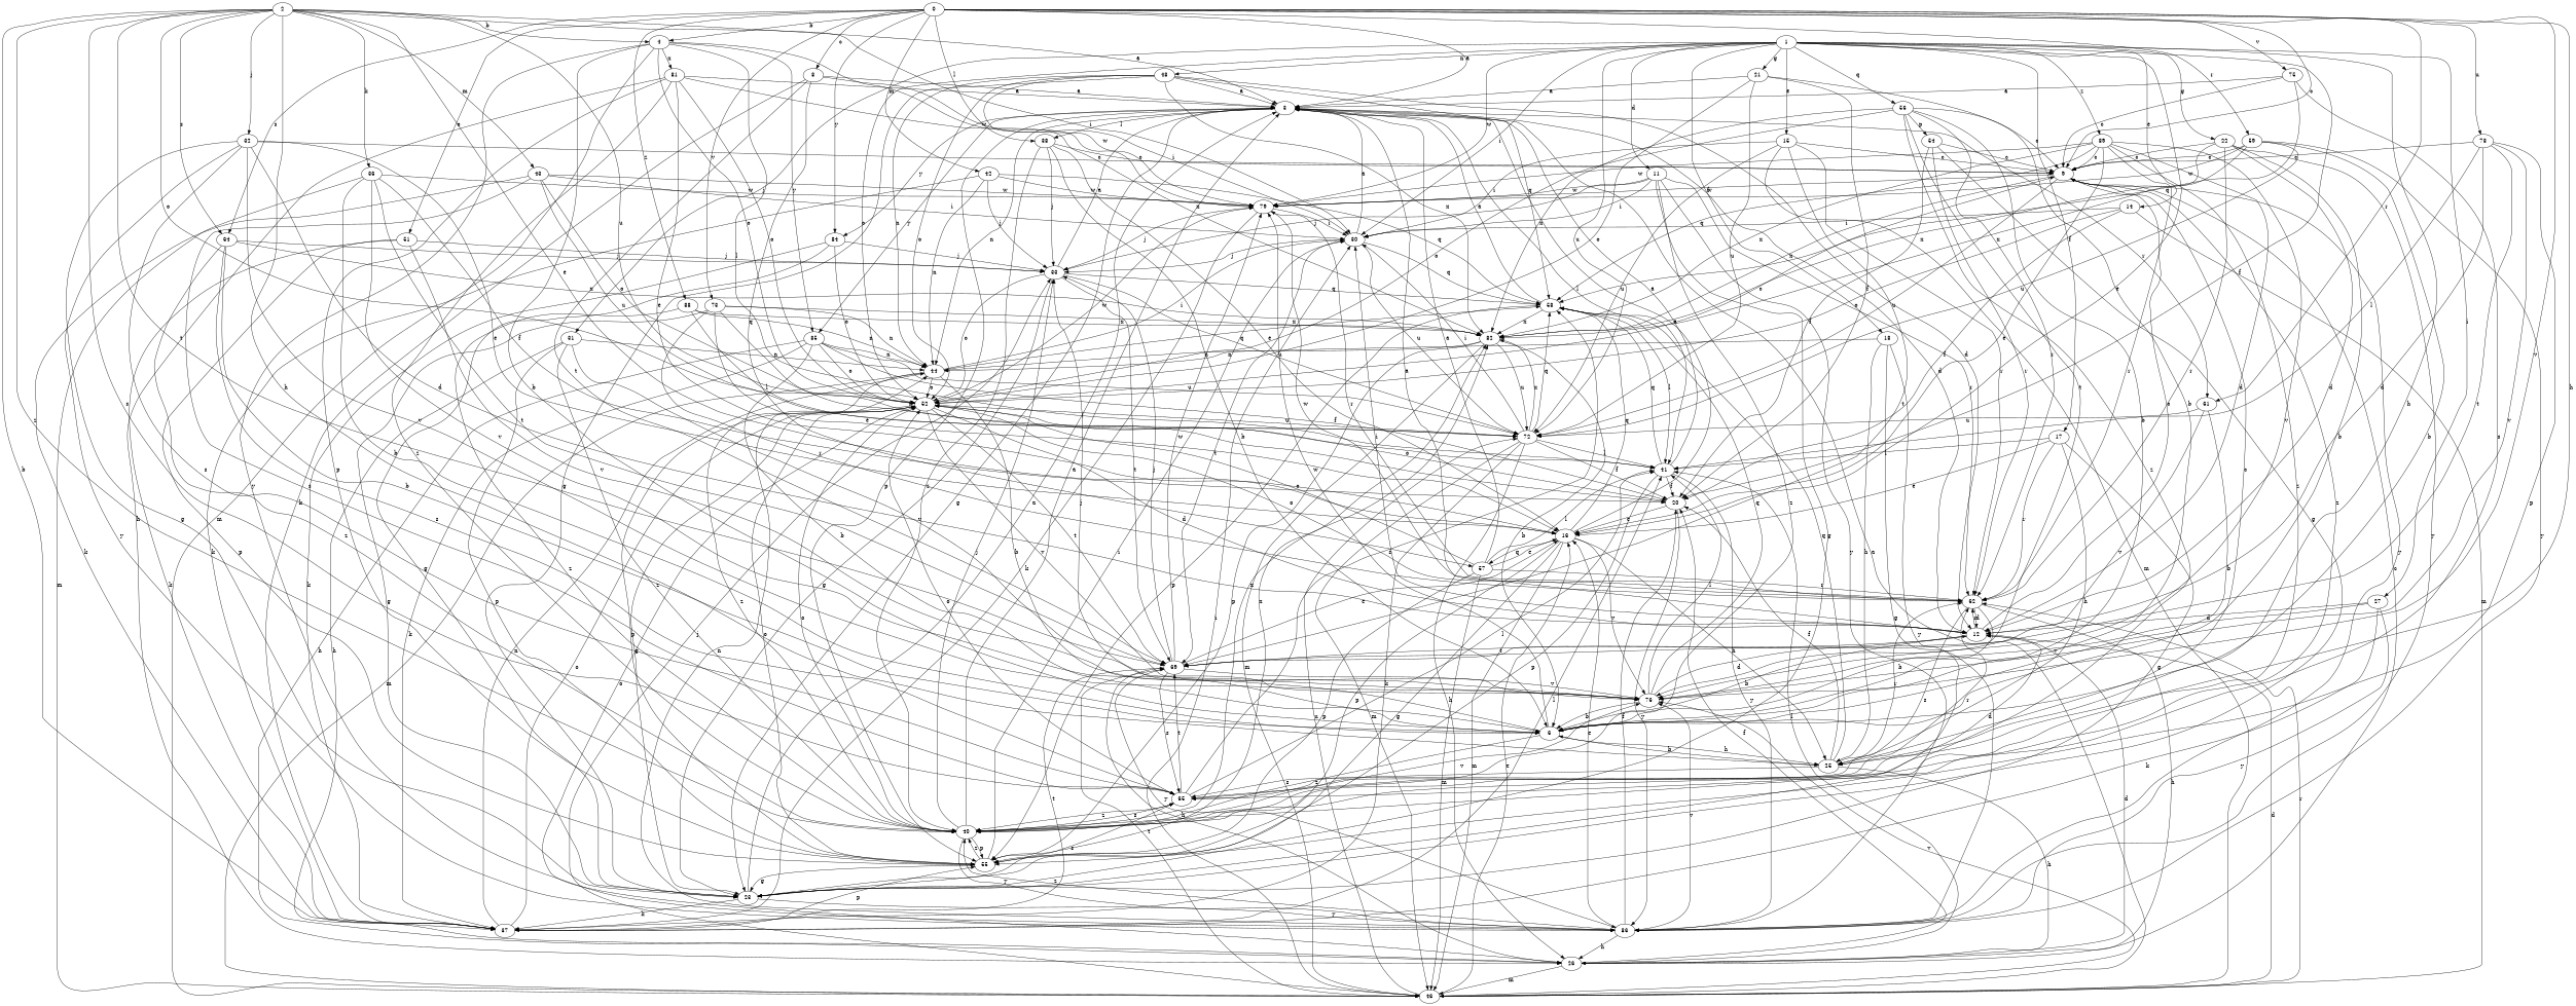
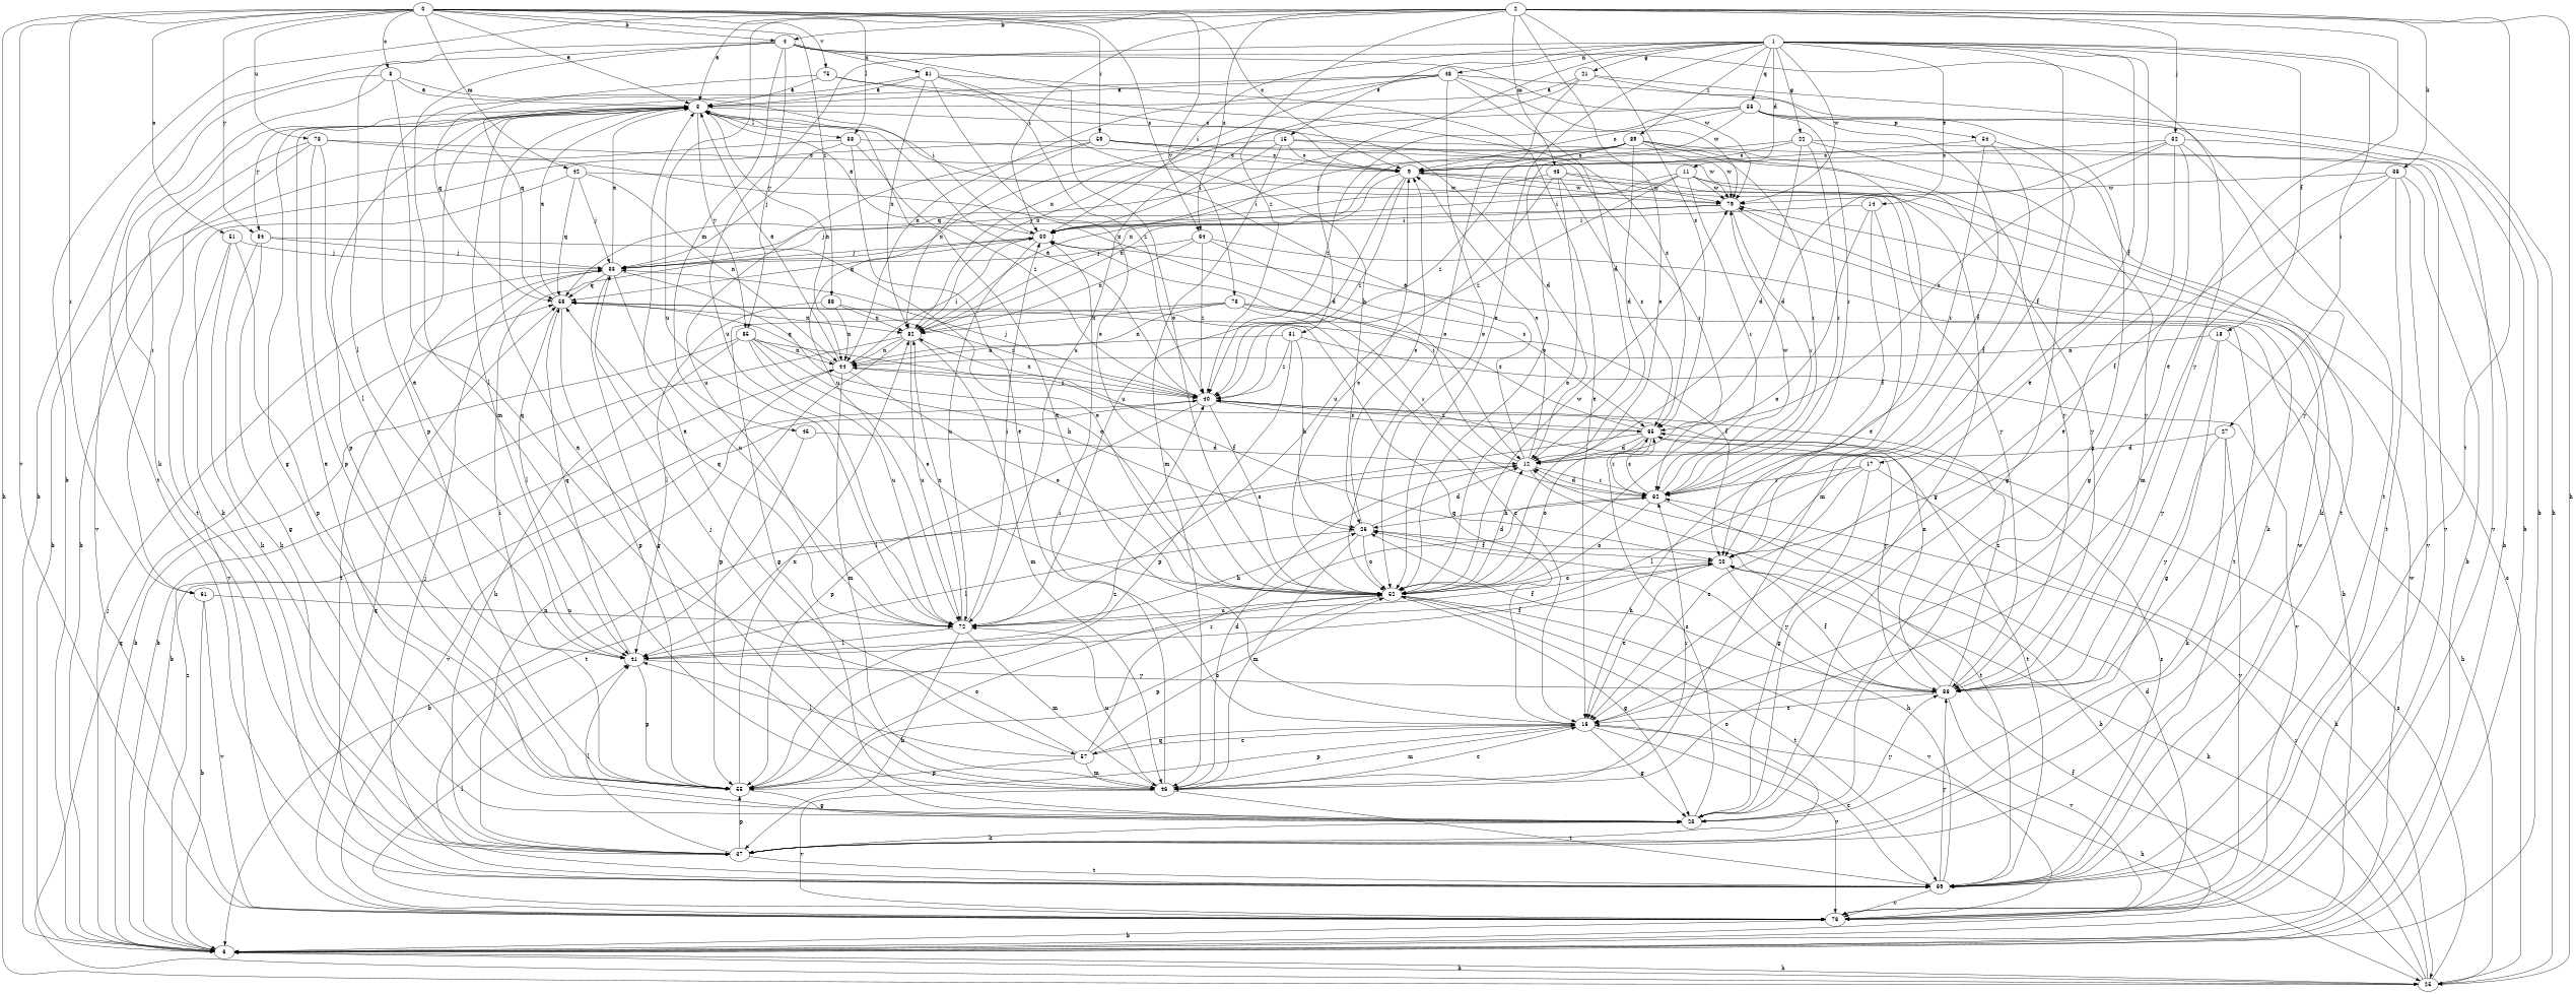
  strict digraph {
    fontname="DejaVu Serif"
    node [fontname="DejaVu Serif"]
    edge [fontname="DejaVu Serif"]
    0
    3
    4
    8
    9
    25
    38
    42
    51
    59
    61
    64
    n13 [label=78]
    73
    75
    76
    84
    88
    12
    23
    41
    n22 [label=44]
    55
    85
    52
    79
    6
+   45
    46
    81
    86
    30
    69
    37
    57
    72
    n37 [label=40]
    82
    20
    65
    62
    58
    26
    16
    33
    1
    11
    14
    15
    17
    18
    21
    22
    27
    31
    48
    56
    89
    54
    2
    32
    36
    43
    0 -> 3 [label=a]
    0 -> 4 [label=b]
    0 -> 8 [label=c]
    0 -> 9 [label=c]
    0 -> 25 [label=h]
    0 -> 38 [label=l]
    0 -> 42 [label=m]
    0 -> 51 [label=o]
    0 -> 59 [label=r]
    0 -> 61 [label=r]
    0 -> 64 [label=s]
    0 -> n13 [label=u]
    0 -> 73 [label=v]
    0 -> 75 [label=v]
    0 -> 76 [label=v]
    0 -> 84 [label=y]
    0 -> 88 [label=z]
    3 -> 38 [label=l]
    3 -> 61 [label=r]
    3 -> 84 [label=y]
    3 -> 12 [label=d]
    3 -> 23 [label=g]
    3 -> 41 [label=l]
    3 -> n22 [label=n]
    3 -> 55 [label=p]
    3 -> 85 [label=y]
    4 -> 41 [label=l]
    4 -> 85 [label=y]
    4 -> 52 [label=o]
    4 -> 79 [label=w]
    4 -> 6 [label=b]
+   4 -> 45 [label=m]
    4 -> 46 [label=m]
    4 -> 81 [label=x]
    4 -> 86 [label=y]
    8 -> 3 [label=a]
    8 -> 30 [label=i]
    8 -> 69 [label=t]
    8 -> 37 [label=k]
    8 -> 57 [label=q]
    9 -> 79 [label=w]
    9 -> 86 [label=y]
    9 -> 72 [label=u]
    9 -> n37 [label=z]
    9 -> 82 [label=x]
    25 -> 9 [label=c]
    25 -> 6 [label=b]
    25 -> 20 [label=f]
    25 -> 65 [label=s]
    25 -> 62 [label=r]
    25 -> 58 [label=q]
    25 -> 26 [label=h]
    38 -> 9 [label=c]
    38 -> 6 [label=b]
    38 -> n37 [label=z]
    38 -> 16 [label=e]
    38 -> 33 [label=j]
    42 -> n22 [label=n]
    42 -> 79 [label=w]
    42 -> 37 [label=k]
    42 -> 58 [label=q]
    42 -> 33 [label=j]
    51 -> 76 [label=v]
    51 -> 55 [label=p]
    51 -> 37 [label=k]
    51 -> 33 [label=j]
    59 -> 9 [label=c]
    59 -> 79 [label=w]
    59 -> 6 [label=b]
    59 -> 86 [label=y]
    59 -> 72 [label=u]
    59 -> 82 [label=x]
    61 -> 76 [label=v]
    61 -> 6 [label=b]
    61 -> 72 [label=u]
    64 -> 6 [label=b]
    64 -> n37 [label=z]
    64 -> 82 [label=x]
    64 -> 65 [label=s]
    64 -> 33 [label=j]
    n13 -> 9 [label=c]
    n13 -> 76 [label=v]
    n13 -> 12 [label=d]
    n13 -> 41 [label=l]
    n13 -> 55 [label=p]
    n13 -> 69 [label=t]
    73 -> 23 [label=g]
    73 -> n22 [label=n]
    73 -> 82 [label=x]
    73 -> 20 [label=f]
    73 -> 62 [label=r]
    73 -> 16 [label=e]
    75 -> 3 [label=a]
    75 -> 9 [label=c]
    75 -> 65 [label=s]
    75 -> 58 [label=q]
    76 -> 12 [label=d]
    76 -> 41 [label=l]
    76 -> 6 [label=b]
    76 -> 58 [label=q]
    84 -> 23 [label=g]
    84 -> 52 [label=o]
    84 -> 37 [label=k]
    84 -> 33 [label=j]
    88 -> 41 [label=l]
    88 -> n22 [label=n]
    88 -> n37 [label=z]
    88 -> 82 [label=x]
    12 -> 3 [label=a]
    12 -> 9 [label=c]
    12 -> 6 [label=b]
    12 -> 30 [label=i]
    12 -> 69 [label=t]
    12 -> 62 [label=r]
    23 -> 3 [label=a]
    23 -> 86 [label=y]
    23 -> 37 [label=k]
    23 -> 65 [label=s]
    41 -> 3 [label=a]
    41 -> 55 [label=p]
    41 -> 86 [label=y]
    41 -> 20 [label=f]
    41 -> 58 [label=q]
+   n22 -> 3 [label=a]
    n22 -> 52 [label=o]
    n22 -> 6 [label=b]
    n22 -> 46 [label=m]
    n22 -> 30 [label=i]
    n22 -> n37 [label=z]
    n22 -> 58 [label=q]
    55 -> 23 [label=g]
    55 -> 52 [label=o]
    55 -> 30 [label=i]
    55 -> n37 [label=z]
    55 -> 82 [label=x]
    85 -> n22 [label=n]
    85 -> 52 [label=o]
    85 -> 6 [label=b]
    85 -> 37 [label=k]
    85 -> 72 [label=u]
    85 -> 20 [label=f]
    85 -> 26 [label=h]
    52 -> 9 [label=c]
    52 -> 76 [label=v]
    52 -> 12 [label=d]
    52 -> 23 [label=g]
    52 -> 55 [label=p]
    52 -> 79 [label=w]
    52 -> 69 [label=t]
    52 -> 72 [label=u]
    79 -> 30 [label=i]
    79 -> 37 [label=k]
    79 -> 62 [label=r]
    79 -> 33 [label=j]
    6 -> 25 [label=h]
    6 -> 79 [label=w]
    6 -> n37 [label=z]
    6 -> 33 [label=j]
+   45 -> 12 [label=d]
+   45 -> 69 [label=t]
    46 -> 3 [label=a]
    46 -> 76 [label=v]
    46 -> 12 [label=d]
    46 -> 30 [label=i]
    46 -> 69 [label=t]
    46 -> 72 [label=u]
    46 -> 62 [label=r]
    46 -> 16 [label=e]
    46 -> 33 [label=j]
    81 -> 3 [label=a]
    81 -> 55 [label=p]
    81 -> 52 [label=o]
    81 -> n37 [label=z]
    81 -> 82 [label=x]
    81 -> 26 [label=h]
    81 -> 16 [label=e]
    86 -> 76 [label=v]
    86 -> n22 [label=n]
    86 -> n37 [label=z]
    86 -> 20 [label=f]
    86 -> 26 [label=h]
    86 -> 16 [label=e]
    30 -> 3 [label=a]
    30 -> 69 [label=t]
    30 -> 72 [label=u]
    30 -> 58 [label=q]
    30 -> 33 [label=j]
    69 -> 76 [label=v]
    69 -> 79 [label=w]
    69 -> 86 [label=y]
    69 -> 65 [label=s]
    69 -> 26 [label=h]
    69 -> 16 [label=e]
    69 -> 33 [label=j]
    37 -> 41 [label=l]
    37 -> n22 [label=n]
    37 -> 55 [label=p]
    37 -> 52 [label=o]
    37 -> 69 [label=t]
    57 -> 3 [label=a]
    57 -> 41 [label=l]
    57 -> 55 [label=p]
    57 -> 52 [label=o]
    57 -> 46 [label=m]
    57 -> 62 [label=r]
    57 -> 16 [label=e]
    72 -> 41 [label=l]
    72 -> 46 [label=m]
    72 -> 30 [label=i]
    72 -> 37 [label=k]
    72 -> 82 [label=x]
    72 -> 20 [label=f]
    72 -> 58 [label=q]
    72 -> 26 [label=h]
    n37 -> 3 [label=a]
    n37 -> 76 [label=v]
    n37 -> 55 [label=p]
    n37 -> 52 [label=o]
    n37 -> 86 [label=y]
    n37 -> 82 [label=x]
    n37 -> 65 [label=s]
    n37 -> 33 [label=j]
    82 -> n22 [label=n]
    82 -> 55 [label=p]
    82 -> 6 [label=b]
    82 -> 46 [label=m]
    82 -> 72 [label=u]
    20 -> 52 [label=o]
    20 -> 86 [label=y]
    20 -> 16 [label=e]
    65 -> 12 [label=d]
    65 -> 41 [label=l]
    65 -> 52 [label=o]
    65 -> 69 [label=t]
    65 -> n37 [label=z]
    65 -> 62 [label=r]
    65 -> 58 [label=s]
    62 -> 12 [label=d]
    62 -> 52 [label=o]
    62 -> 79 [label=w]
    62 -> 6 [label=b]
    62 -> 65 [label=s]
    62 -> 26 [label=h]
    58 -> 3 [label=a]
    58 -> 41 [label=l]
    58 -> 55 [label=p]
    58 -> 82 [label=x]
    26 -> 9 [label=c]
    26 -> 12 [label=d]
    26 -> 41 [label=l]
    26 -> 52 [label=o]
    26 -> 46 [label=m]
    26 -> 20 [label=f]
    16 -> 3 [label=a]
    16 -> 25 [label=h]
    16 -> 76 [label=v]
    16 -> 23 [label=g]
    16 -> 55 [label=p]
    16 -> 46 [label=m]
    16 -> 57 [label=q]
    16 -> 58 [label=q]
    33 -> 3 [label=a]
    33 -> 23 [label=g]
    33 -> 52 [label=o]
    33 -> 69 [label=t]
    33 -> 72 [label=u]
    33 -> 58 [label=q]
    1 -> 25 [label=h]
    1 -> 52 [label=o]
    1 -> 79 [label=w]
    1 -> 30 [label=i]
    1 -> 72 [label=u]
    1 -> 20 [label=f]
    1 -> 16 [label=e]
    1 -> 11 [label=d]
    1 -> 14 [label=e]
    1 -> 15 [label=e]
    1 -> 17 [label=f]
    1 -> 18 [label=f]
    1 -> 21 [label=g]
    1 -> 22 [label=g]
    1 -> 27 [label=i]
    1 -> 31 [label=j]
    1 -> 48 [label=n]
    1 -> 56 [label=q]
    1 -> 89 [label=z]
    11 -> 23 [label=g]
    11 -> 79 [label=w]
    11 -> 86 [label=y]
    11 -> 30 [label=i]
    11 -> n37 [label=z]
    11 -> 62 [label=r]
    11 -> 33 [label=j]
    14 -> 52 [label=o]
    14 -> 46 [label=m]
    14 -> 30 [label=i]
    14 -> 20 [label=f]
    15 -> 9 [label=c]
    15 -> 46 [label=m]
    15 -> 30 [label=i]
    15 -> 69 [label=t]
    15 -> 72 [label=u]
    15 -> 62 [label=r]
    17 -> 25 [label=h]
    17 -> 23 [label=g]
    17 -> 41 [label=l]
    17 -> 62 [label=r]
    17 -> 16 [label=e]
    18 -> 25 [label=h]
    18 -> 23 [label=g]
    18 -> n22 [label=n]
    18 -> 86 [label=y]
    21 -> 3 [label=a]
    21 -> 52 [label=o]
    21 -> 6 [label=b]
    21 -> 72 [label=u]
    21 -> 20 [label=f]
    22 -> 9 [label=c]
    22 -> 12 [label=d]
    22 -> 6 [label=b]
    22 -> 86 [label=y]
    22 -> 82 [label=x]
    22 -> 62 [label=r]
    27 -> 76 [label=v]
    27 -> 12 [label=d]
    27 -> 86 [label=y]
    27 -> 37 [label=k]
    31 -> 76 [label=v]
    31 -> n22 [label=n]
    31 -> 55 [label=p]
    31 -> n37 [label=z]
    31 -> 26 [label=h]
    48 -> 3 [label=a]
    48 -> 12 [label=d]
    48 -> 23 [label=g]
    48 -> n22 [label=n]
    48 -> 52 [label=o]
    48 -> 79 [label=w]
    48 -> 82 [label=x]
    48 -> 58 [label=q]
    56 -> 9 [label=c]
    56 -> 52 [label=o]
    56 -> 6 [label=b]
    56 -> 69 [label=t]
    56 -> n37 [label=z]
    56 -> 82 [label=x]
    56 -> 62 [label=r]
    56 -> 54 [label=p]
    89 -> 9 [label=c]
    89 -> 76 [label=v]
    89 -> 12 [label=d]
    89 -> 79 [label=w]
    89 -> n37 [label=z]
    89 -> 82 [label=x]
    89 -> 62 [label=r]
    89 -> 58 [label=q]
    89 -> 16 [label=e]
    54 -> 9 [label=c]
    54 -> 23 [label=g]
    54 -> 20 [label=f]
    54 -> 62 [label=r]
    2 -> 3 [label=a]
    2 -> 4 [label=b]
    2 -> 25 [label=h]
    2 -> 64 [label=s]
    2 -> 52 [label=o]
-   2 -> 37 [label=b]
+   2 -> 6 [label=b]
    2 -> 30 [label=i]
    2 -> 69 [label=t]
    2 -> 72 [label=u]
    2 -> n37 [label=z]
    2 -> 65 [label=s]
    2 -> 16 [label=e]
    2 -> 32 [label=j]
    2 -> 36 [label=k]
    2 -> 43 [label=m]
    32 -> 9 [label=c]
    32 -> 76 [label=v]
    32 -> 12 [label=d]
    32 -> 23 [label=g]
    32 -> 86 [label=y]
    32 -> 65 [label=s]
    32 -> 16 [label=e]
    36 -> 76 [label=v]
    36 -> 79 [label=w]
    36 -> 6 [label=b]
    36 -> 46 [label=m]
    36 -> 69 [label=t]
    36 -> 20 [label=f]
    43 -> 52 [label=o]
    43 -> 79 [label=w]
    43 -> 30 [label=i]
    43 -> 37 [label=k]
    43 -> 72 [label=u]
    43 -> 65 [label=s]
  }
